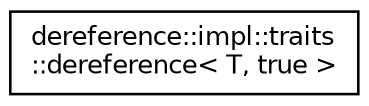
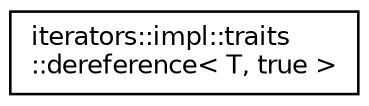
  digraph {
    rankdir=LR
-   n1 [color=black fillcolor=white fontname=Helvetica fontsize=10 height=0.2 label="dereference::impl::traits\l::dereference\< T, true \>" shape=record style=filled width=0.4]
+   n1 [color=black fillcolor=white fontname=Helvetica fontsize=10 height=0.2 label="iterators::impl::traits\l::dereference\< T, true \>" shape=record style=filled width=0.4]
  }
